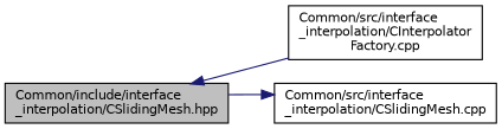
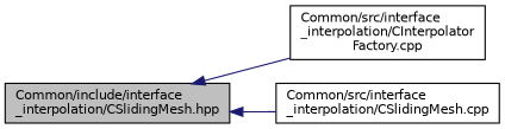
  digraph {
    rankdir=LR
    node [color=black fillcolor=white fontname=Helvetica fontsize=10 shape=record style=filled]
    edge [color=midnightblue dir=back fontname=Helvetica fontsize=10 labelfontname=Helvetica labelfontsize=10 style=solid]
    n1 [fillcolor=grey75 fontcolor=black height=0.2 label="Common/include/interface\l_interpolation/CSlidingMesh.hpp" width=0.4]
    n2 [height=0.2 label="Common/src/interface\l_interpolation/CInterpolator\lFactory.cpp" width=0.4]
    n3 [height=0.2 label="Common/src/interface\l_interpolation/CSlidingMesh.cpp" width=0.4]
    n1 -> n2
-   n3 -> n1
+   n1 -> n3
  }
